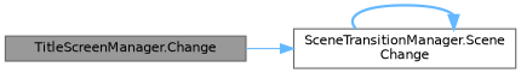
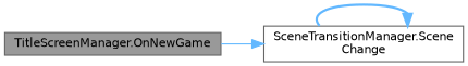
  digraph {
    rankdir=LR
    node [fontname=Helvetica fontsize=10 shape=box style=filled]
    edge [color=steelblue1 fontname=Helvetica fontsize=10 labelfontname=Helvetica labelfontsize=10]
-   n1 [color=gray40 fillcolor=grey60 fontcolor=black height=0.2 label="TitleScreenManager.Change" width=0.4]
+   n1 [color=gray40 fillcolor=grey60 fontcolor=black height=0.2 label="TitleScreenManager.OnNewGame" width=0.4]
    n2 [color=grey40 fillcolor=white height=0.2 label="SceneTransitionManager.Scene\lChange" width=0.4]
    n1 -> n2 [style=solid]
    n2 -> n2 [style=bold]
  }
